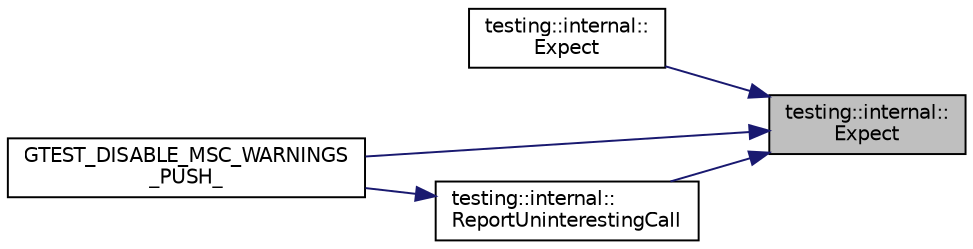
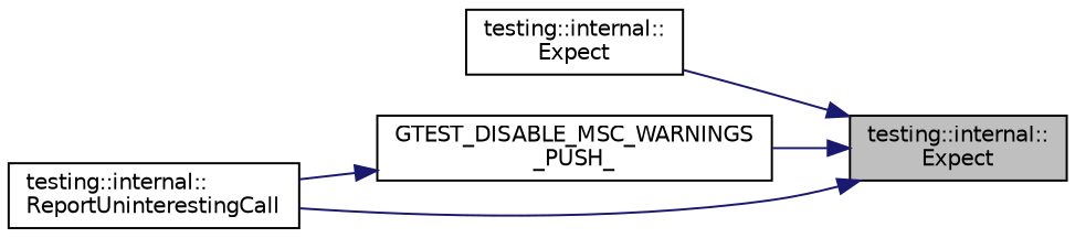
  digraph {
    rankdir=RL
    node [color=black fontname=Helvetica fontsize=10 shape=record]
    edge [color=midnightblue dir=back fontname=Helvetica fontsize=10 labelfontname=Helvetica labelfontsize=10 style=solid]
    n1 [fillcolor=grey75 fontcolor=black height=0.2 label="testing::internal::\lExpect" style=filled width=0.4]
    n2 [height=0.2 label="testing::internal::\lExpect" width=0.4]
    n3 [height=0.2 label="GTEST_DISABLE_MSC_WARNINGS\l_PUSH_" width=0.4]
    n4 [height=0.2 label="testing::internal::\lReportUninterestingCall" width=0.4]
    n1 -> n2
    n1 -> n3
    n1 -> n4
-   n4 -> n3
+   n3 -> n4
  }
